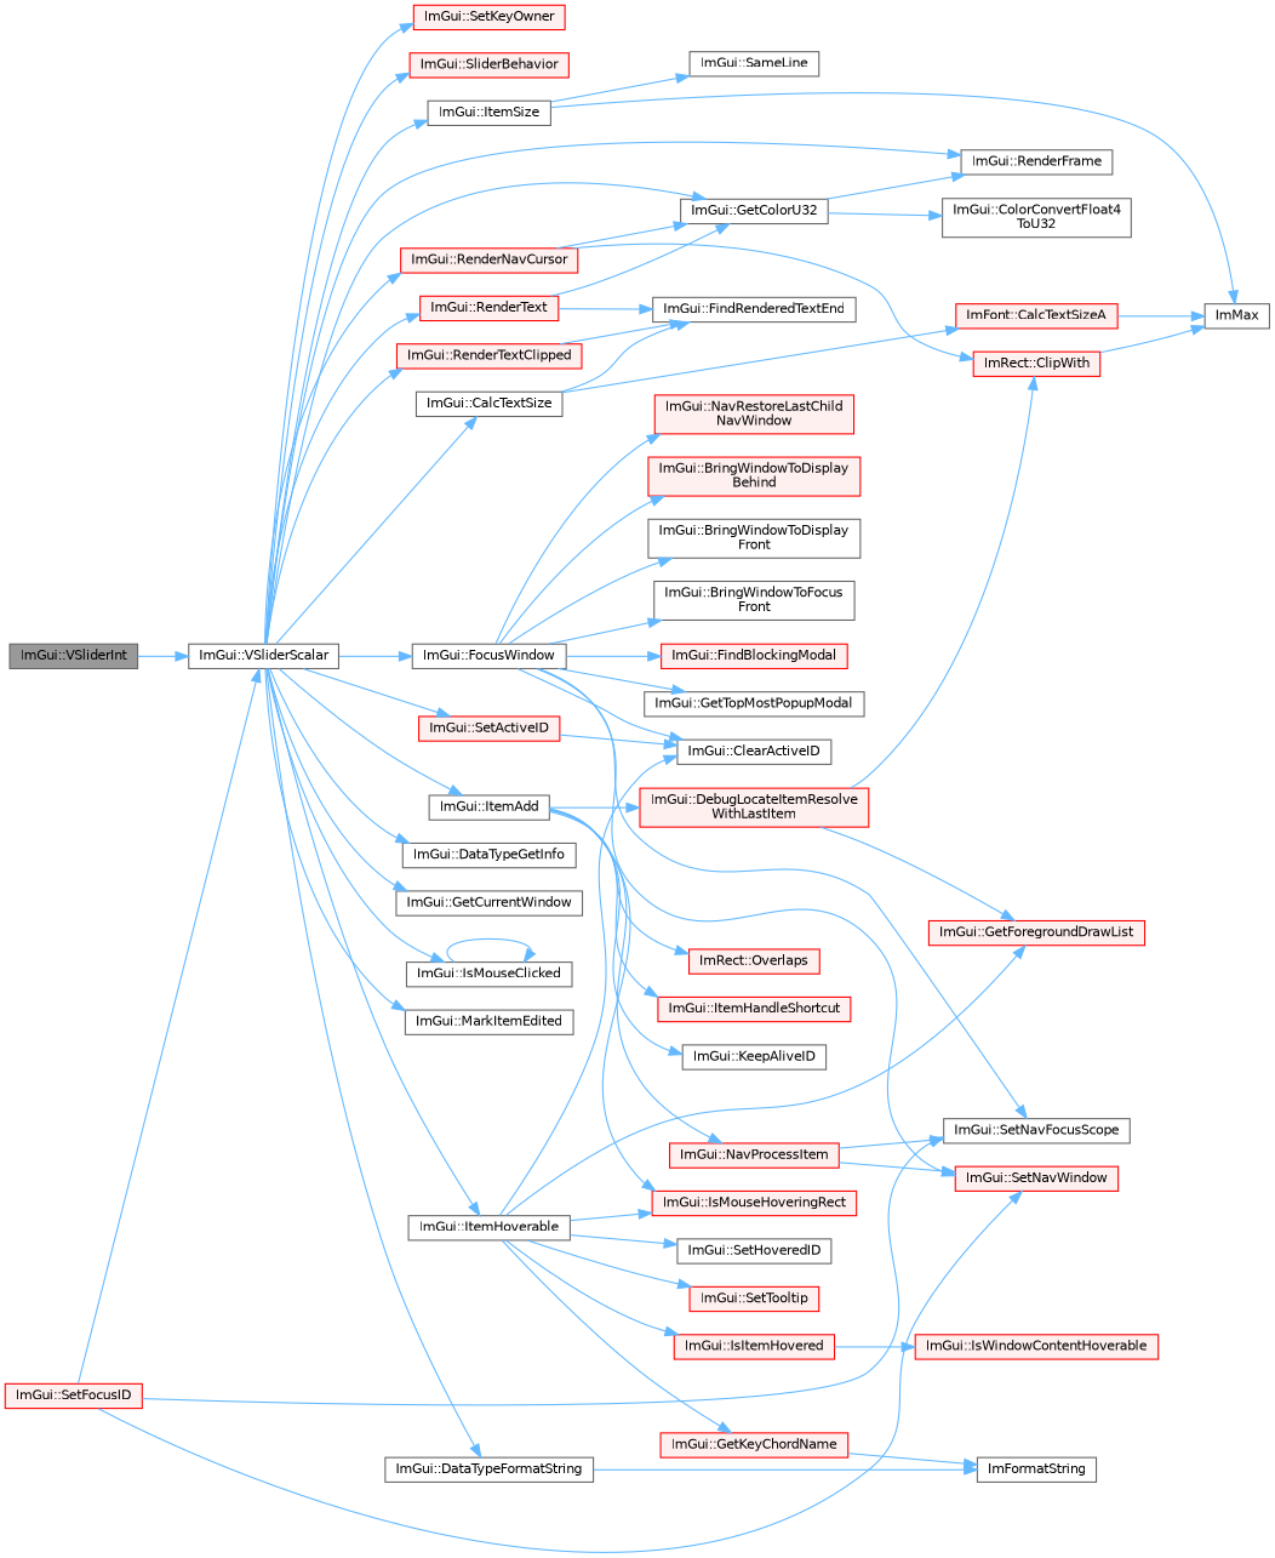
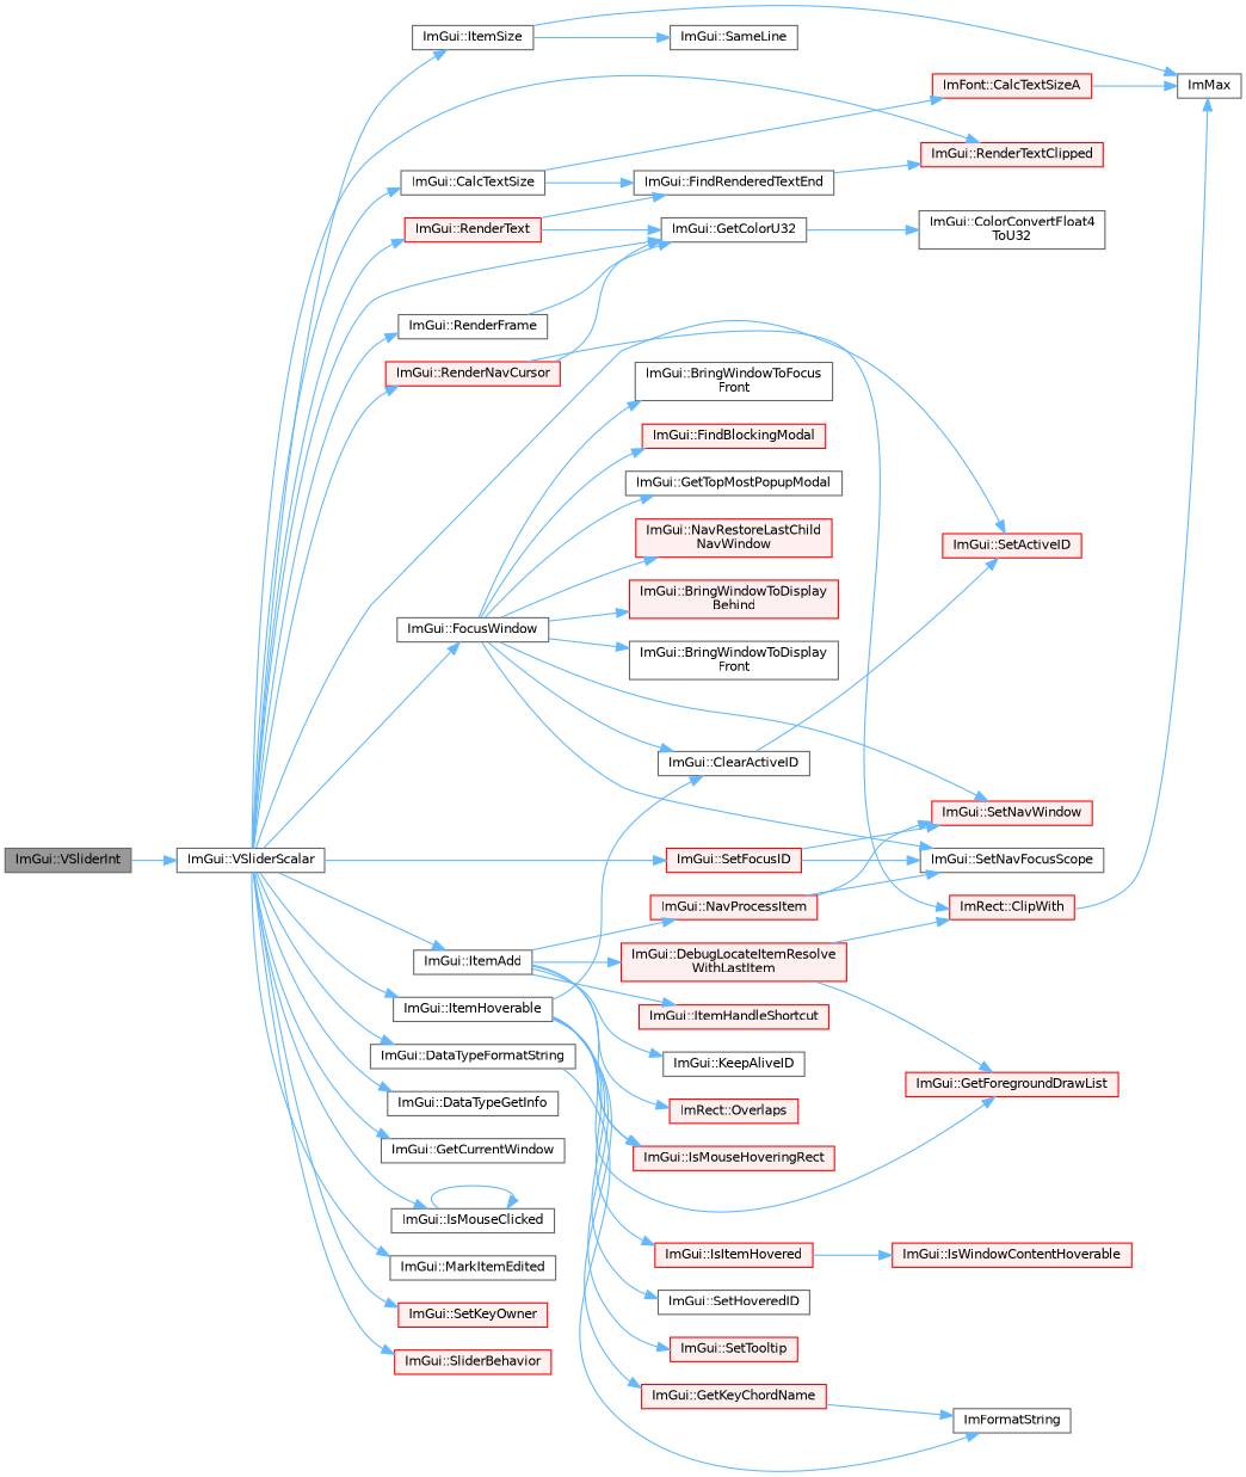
  digraph {
    rankdir=LR
    node [color=grey40 fillcolor=white fontname=Helvetica fontsize=10 shape=box style=filled]
    edge [color=steelblue1 fontname=Helvetica fontsize=10 labelfontname=Helvetica labelfontsize=10 style=solid]
    n1 [color=gray40 fillcolor=grey60 fontcolor=black height=0.2 label="ImGui::VSliderInt" width=0.4]
    n2 [height=0.2 label="ImGui::VSliderScalar" width=0.4]
    n3 [height=0.2 label="ImGui::CalcTextSize" width=0.4]
    n4 [height=0.2 label="ImGui::DataTypeFormatString" width=0.4]
    n5 [height=0.2 label="ImGui::DataTypeGetInfo" width=0.4]
    n6 [height=0.2 label="ImGui::FocusWindow" width=0.4]
    n7 [color=red fillcolor="#FFF0F0" height=0.2 label="ImGui::SetActiveID" width=0.4]
    n8 [height=0.2 label="ImGui::GetColorU32" width=0.4]
    n9 [height=0.2 label="ImGui::GetCurrentWindow" width=0.4]
    n10 [height=0.2 label="ImGui::IsMouseClicked" width=0.4]
    n11 [height=0.2 label="ImGui::ItemAdd" width=0.4]
    n12 [height=0.2 label="ImGui::ItemHoverable" width=0.4]
    n13 [height=0.2 label="ImGui::ItemSize" width=0.4]
    n14 [height=0.2 label="ImGui::MarkItemEdited" width=0.4]
    n15 [height=0.2 label="ImGui::RenderFrame" width=0.4]
    n16 [color=red fillcolor="#FFF0F0" height=0.2 label="ImGui::RenderNavCursor" width=0.4]
    n17 [color=red fillcolor="#FFF0F0" height=0.2 label="ImGui::RenderText" width=0.4]
    n18 [color=red fillcolor="#FFF0F0" height=0.2 label="ImGui::RenderTextClipped" width=0.4]
    n19 [color=red fillcolor="#FFF0F0" height=0.2 label="ImGui::SetFocusID" width=0.4]
    n20 [color=red fillcolor="#FFF0F0" height=0.2 label="ImGui::SetKeyOwner" width=0.4]
    n21 [color=red fillcolor="#FFF0F0" height=0.2 label="ImGui::SliderBehavior" width=0.4]
    n22 [color=red fillcolor="#FFF0F0" height=0.2 label="ImFont::CalcTextSizeA" width=0.4]
    n23 [height=0.2 label="ImGui::FindRenderedTextEnd" width=0.4]
    n24 [height=0.2 label=ImFormatString width=0.4]
    n25 [color=red fillcolor="#FFF0F0" height=0.2 label="ImGui::BringWindowToDisplay\lBehind" width=0.4]
    n26 [height=0.2 label="ImGui::BringWindowToDisplay\lFront" width=0.4]
    n27 [height=0.2 label="ImGui::BringWindowToFocus\lFront" width=0.4]
    n28 [height=0.2 label="ImGui::ClearActiveID" width=0.4]
    n29 [color=red fillcolor="#FFF0F0" height=0.2 label="ImGui::FindBlockingModal" width=0.4]
    n30 [height=0.2 label="ImGui::GetTopMostPopupModal" width=0.4]
    n31 [color=red fillcolor="#FFF0F0" height=0.2 label="ImGui::NavRestoreLastChild\lNavWindow" width=0.4]
    n32 [height=0.2 label="ImGui::SetNavFocusScope" width=0.4]
    n33 [color=red fillcolor="#FFF0F0" height=0.2 label="ImGui::SetNavWindow" width=0.4]
    n34 [height=0.2 label="ImGui::ColorConvertFloat4\lToU32" width=0.4]
    n35 [color=red fillcolor="#FFF0F0" height=0.2 label="ImGui::DebugLocateItemResolve\lWithLastItem" width=0.4]
    n36 [color=red fillcolor="#FFF0F0" height=0.2 label="ImGui::IsMouseHoveringRect" width=0.4]
    n37 [color=red fillcolor="#FFF0F0" height=0.2 label="ImGui::ItemHandleShortcut" width=0.4]
    n38 [height=0.2 label="ImGui::KeepAliveID" width=0.4]
    n39 [color=red fillcolor="#FFF0F0" height=0.2 label="ImGui::NavProcessItem" width=0.4]
    n40 [color=red fillcolor="#FFF0F0" height=0.2 label="ImRect::Overlaps" width=0.4]
    n41 [color=red fillcolor="#FFF0F0" height=0.2 label="ImGui::GetForegroundDrawList" width=0.4]
    n42 [color=red fillcolor="#FFF0F0" height=0.2 label="ImGui::GetKeyChordName" width=0.4]
    n43 [color=red fillcolor="#FFF0F0" height=0.2 label="ImGui::IsItemHovered" width=0.4]
    n44 [height=0.2 label="ImGui::SetHoveredID" width=0.4]
    n45 [color=red fillcolor="#FFF0F0" height=0.2 label="ImGui::SetTooltip" width=0.4]
    n46 [height=0.2 label=ImMax width=0.4]
    n47 [height=0.2 label="ImGui::SameLine" width=0.4]
    n48 [color=red fillcolor="#FFF0F0" height=0.2 label="ImRect::ClipWith" width=0.4]
    n49 [color=red fillcolor="#FFF0F0" height=0.2 label="ImGui::IsWindowContentHoverable" width=0.4]
    n1 -> n2
    n2 -> n3
    n2 -> n4
    n2 -> n5
    n2 -> n6
    n2 -> n7
    n2 -> n8
    n2 -> n9
    n2 -> n10
    n2 -> n11
    n2 -> n12
    n2 -> n13
    n2 -> n14
    n2 -> n15
    n2 -> n16
    n2 -> n17
    n2 -> n18
-   n19 -> n2
+   n2 -> n19
    n2 -> n20
    n2 -> n21
    n3 -> n22
    n3 -> n23
    n4 -> n24
    n6 -> n25
    n6 -> n26
    n6 -> n27
    n6 -> n28
    n6 -> n29
    n6 -> n30
    n6 -> n31
    n6 -> n32
    n6 -> n33
    n8 -> n34
    n10 -> n10
    n11 -> n35
    n11 -> n36
    n11 -> n37
    n11 -> n38
    n11 -> n39
    n11 -> n40
    n12 -> n28
    n12 -> n36
    n12 -> n41
    n12 -> n42
    n12 -> n43
    n12 -> n44
    n12 -> n45
    n13 -> n46
    n13 -> n47
-   n8 -> n15
+   n15 -> n8
    n16 -> n8
    n16 -> n48
    n17 -> n8
    n17 -> n23
-   n18 -> n23
+   n23 -> n18
    n19 -> n32
    n19 -> n33
    n22 -> n46
-   n7 -> n28
+   n28 -> n7
    n35 -> n41
    n35 -> n48
    n39 -> n32
    n39 -> n33
    n42 -> n24
    n43 -> n49
    n48 -> n46
  }
